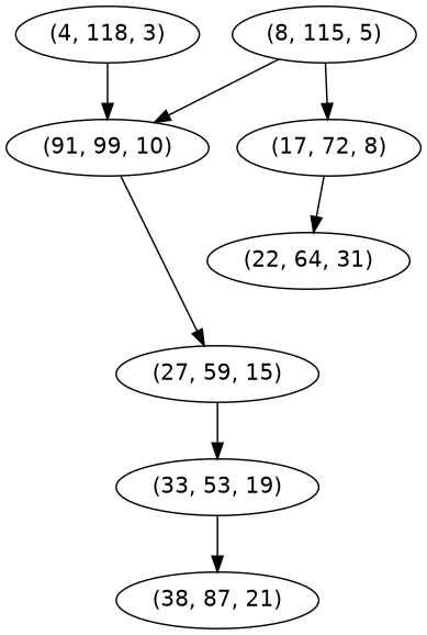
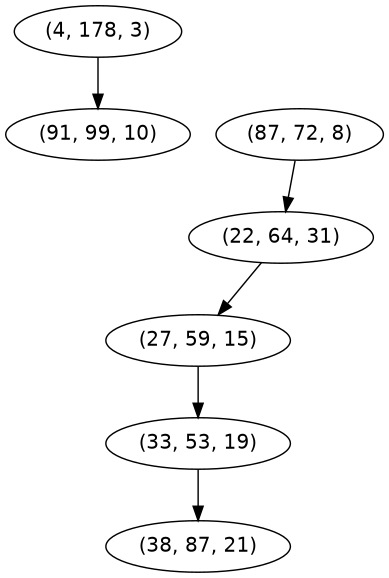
  digraph {
    fontname="DejaVu Sans"
    node [fontname="DejaVu Sans"]
    edge [fontname="DejaVu Sans"]
-   "(4, 118, 3)"
+   "(4, 118, 3)" [label="(4, 178, 3)"]
    "(91, 99, 10)"
-   "(8, 115, 5)"
-   "(17, 72, 8)"
+   "(17, 72, 8)" [label="(87, 72, 8)"]
    n5 [label="(22, 64, 31)"]
    "(27, 59, 15)"
    "(33, 53, 19)"
    n8 [label="(38, 87, 21)"]
    "(4, 118, 3)" -> "(91, 99, 10)"
-   "(8, 115, 5)" -> "(91, 99, 10)"
-   "(8, 115, 5)" -> "(17, 72, 8)"
    "(17, 72, 8)" -> n5
-   "(91, 99, 10)" -> "(27, 59, 15)"
+   n5 -> "(27, 59, 15)"
    "(27, 59, 15)" -> "(33, 53, 19)"
    "(33, 53, 19)" -> n8
  }
